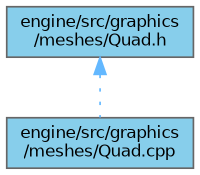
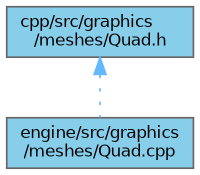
  digraph {
    node [fillcolor=skyblue fontname=Helvetica fontsize=10 shape=box style=filled]
-   n1 [color=gray40 fontcolor=black height=0.2 label="engine/src/graphics\l/meshes/Quad.h" width=0.4]
+   n1 [color=gray40 fontcolor=black height=0.2 label="cpp/src/graphics\l/meshes/Quad.h" width=0.4]
    n2 [color=grey40 height=0.2 label="engine/src/graphics\l/meshes/Quad.cpp" width=0.4]
    n1 -> n2 [color=steelblue1 dir=back fontname=Helvetica fontsize=10 labelfontname=Helvetica labelfontsize=10 style=dotted]
  }
